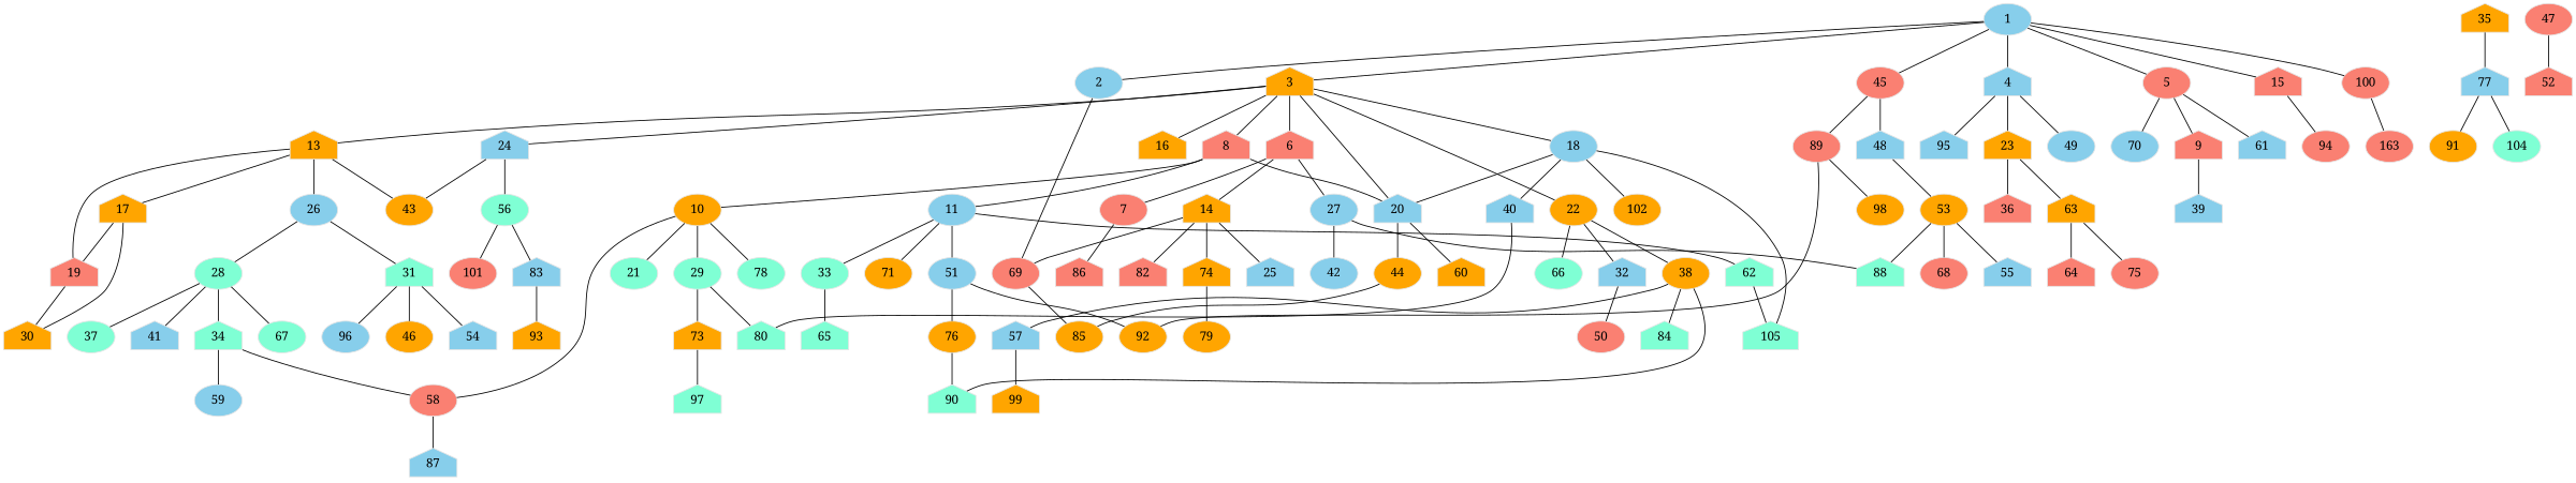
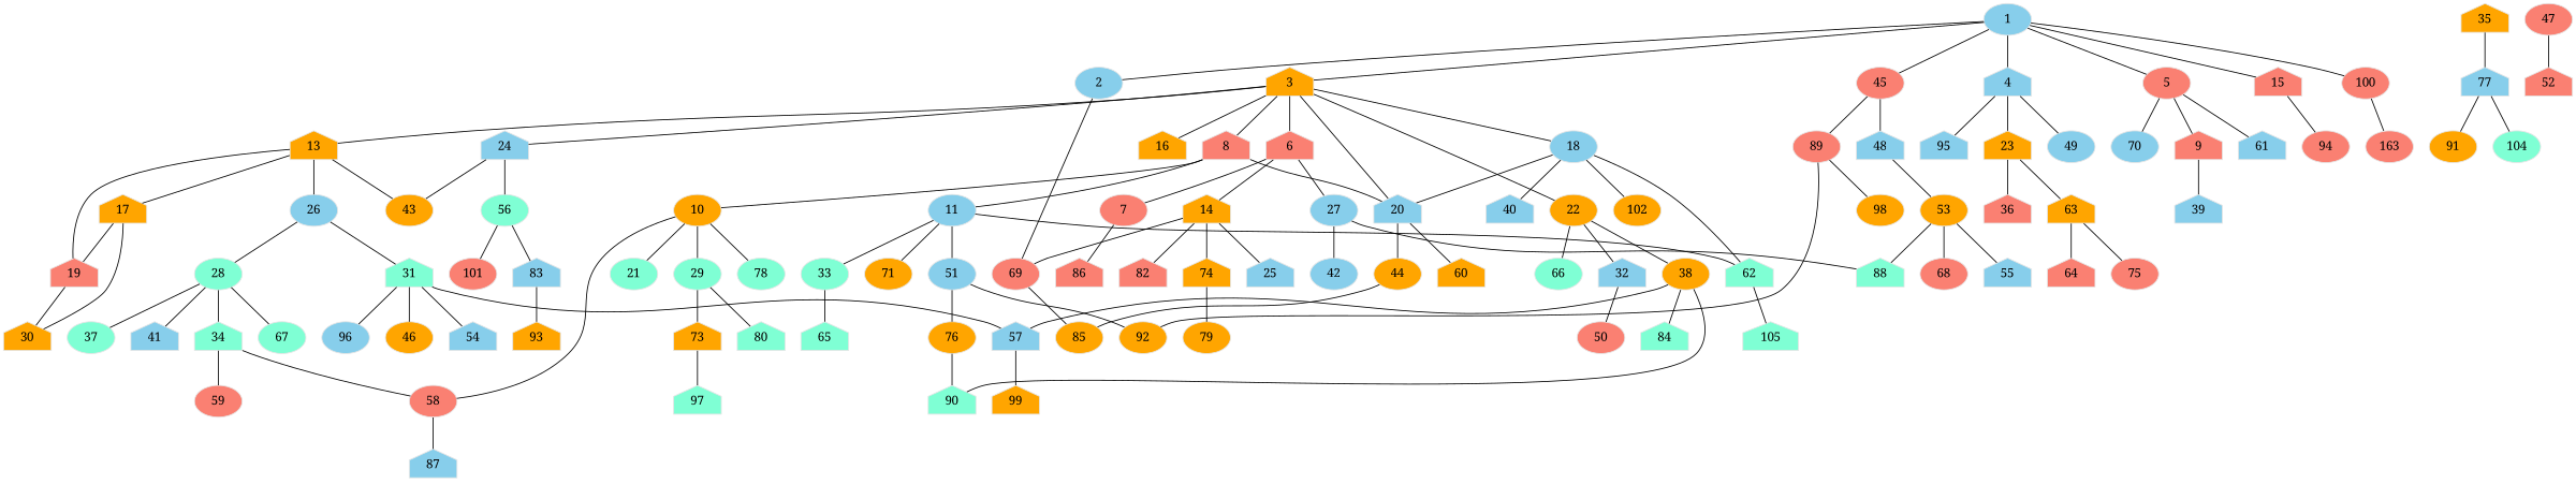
  graph {
    fontname="Noto Serif"
    node [color=gray90 fillcolor=skyblue fontname="Noto Serif" shape=ellipse style=filled]
    edge [fontname="Noto Serif"]
    1
    2
    3 [fillcolor=orange shape=house]
    4 [shape=house]
    5 [fillcolor=salmon]
    15 [fillcolor=salmon shape=house]
    45 [fillcolor=salmon]
    100 [fillcolor=salmon]
    69 [fillcolor=salmon]
    6 [fillcolor=salmon shape=house]
    8 [fillcolor=salmon shape=house]
    13 [fillcolor=orange shape=house]
    16 [fillcolor=orange shape=house]
    18
    20 [shape=house]
    22 [fillcolor=orange]
    24 [shape=house]
    23 [fillcolor=orange shape=house]
    49
    95 [shape=house]
    9 [fillcolor=salmon shape=house]
    61 [shape=house]
    70
    94 [fillcolor=salmon]
    48 [shape=house]
    89 [fillcolor=salmon]
    n27 [fillcolor=salmon label=163]
    85 [fillcolor=orange]
    7 [fillcolor=salmon]
    14 [fillcolor=orange shape=house]
    27
    10 [fillcolor=orange]
    11
    17 [fillcolor=orange shape=house]
    19 [fillcolor=salmon shape=house]
    26
    43 [fillcolor=orange]
    40 [shape=house]
    102 [fillcolor=orange]
    105 [fillcolor=aquamarine shape=house]
    44 [fillcolor=orange]
    60 [fillcolor=orange shape=house]
    32 [shape=house]
    38 [fillcolor=orange]
    66 [fillcolor=aquamarine]
    56 [fillcolor=aquamarine]
    36 [fillcolor=salmon shape=house]
    63 [fillcolor=orange shape=house]
    39 [shape=house]
    86 [fillcolor=salmon shape=house]
    25 [shape=house]
    74 [fillcolor=orange shape=house]
    82 [fillcolor=salmon shape=house]
    42
    88 [fillcolor=aquamarine shape=house]
    21 [fillcolor=aquamarine]
    29 [fillcolor=aquamarine]
    58 [fillcolor=salmon]
    78 [fillcolor=aquamarine]
    33 [fillcolor=aquamarine]
    51
    62 [fillcolor=aquamarine shape=house]
    71 [fillcolor=orange]
    73 [fillcolor=orange shape=house]
    80 [fillcolor=aquamarine shape=house]
    87 [shape=house]
    65 [fillcolor=aquamarine shape=house]
    76 [fillcolor=orange]
    92 [fillcolor=orange]
    35 [fillcolor=orange shape=house]
    77 [shape=house]
    47 [fillcolor=salmon]
    52 [fillcolor=salmon shape=house]
    30 [fillcolor=orange shape=house]
    28 [fillcolor=aquamarine]
    31 [fillcolor=aquamarine shape=house]
    79 [fillcolor=orange]
    50 [fillcolor=salmon]
    57 [shape=house]
    84 [fillcolor=aquamarine shape=house]
    90 [fillcolor=aquamarine shape=house]
    64 [fillcolor=salmon shape=house]
    75 [fillcolor=salmon]
    83 [shape=house]
    101 [fillcolor=salmon]
    34 [fillcolor=aquamarine shape=house]
    37 [fillcolor=aquamarine]
    41 [shape=house]
    67 [fillcolor=aquamarine]
    46 [fillcolor=orange]
    54 [shape=house]
    96
-   59
+   59 [fillcolor=salmon]
    97 [fillcolor=aquamarine shape=house]
    99 [fillcolor=orange shape=house]
    91 [fillcolor=orange]
    104 [fillcolor=aquamarine]
    53 [fillcolor=orange]
    98 [fillcolor=orange]
    55 [shape=house]
    68 [fillcolor=salmon]
    93 [fillcolor=orange shape=house]
    1 -- 2
    1 -- 3
    1 -- 4
    1 -- 5
    1 -- 15
    1 -- 45
    1 -- 100
    2 -- 69
    3 -- 6
    3 -- 8
    3 -- 13
    3 -- 16
    3 -- 18
    3 -- 20
    3 -- 22
    3 -- 24
    4 -- 23
    4 -- 49
    4 -- 95
    5 -- 9
    5 -- 61
    5 -- 70
    15 -- 94
    45 -- 48
    45 -- 89
    100 -- n27
    69 -- 85
    6 -- 7
    6 -- 14
    6 -- 27
    8 -- 20
    8 -- 10
    8 -- 11
    13 -- 17
    13 -- 19
    13 -- 26
    13 -- 43
    18 -- 20
    18 -- 40
    18 -- 102
-   18 -- 105
+   18 -- 62
    20 -- 44
    20 -- 60
    22 -- 32
    22 -- 38
    22 -- 66
    24 -- 43
    24 -- 56
    23 -- 36
    23 -- 63
    9 -- 39
    48 -- 53
    89 -- 92
    89 -- 98
    7 -- 86
    14 -- 69
    14 -- 25
    14 -- 74
    14 -- 82
    27 -- 42
    27 -- 88
    10 -- 21
    10 -- 29
    10 -- 58
    10 -- 78
    11 -- 33
    11 -- 51
    11 -- 62
    11 -- 71
    17 -- 19
    17 -- 30
    19 -- 30
    26 -- 28
    26 -- 31
-   40 -- 80
    44 -- 85
    32 -- 50
    38 -- 57
    38 -- 84
    38 -- 90
    56 -- 83
    56 -- 101
    63 -- 64
    63 -- 75
    74 -- 79
    29 -- 73
    29 -- 80
    58 -- 87
    33 -- 65
    51 -- 76
    51 -- 92
    62 -- 105
    73 -- 97
    76 -- 90
    35 -- 77
    77 -- 91
    77 -- 104
    47 -- 52
    28 -- 34
    28 -- 37
    28 -- 41
    28 -- 67
+   31 -- 57
    31 -- 46
    31 -- 54
    31 -- 96
    57 -- 99
    83 -- 93
    34 -- 58
    34 -- 59
    53 -- 88
    53 -- 55
    53 -- 68
  }
